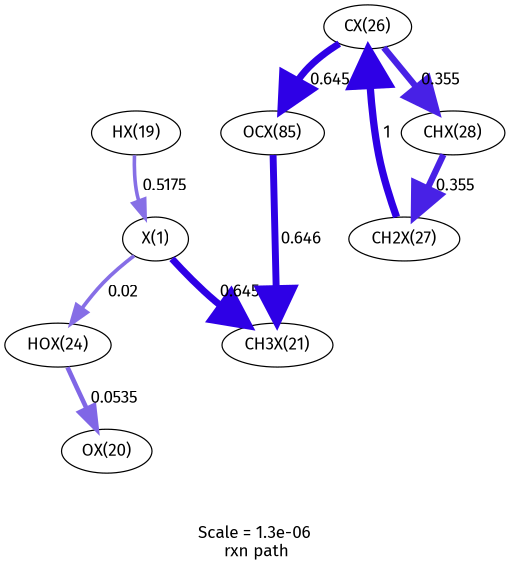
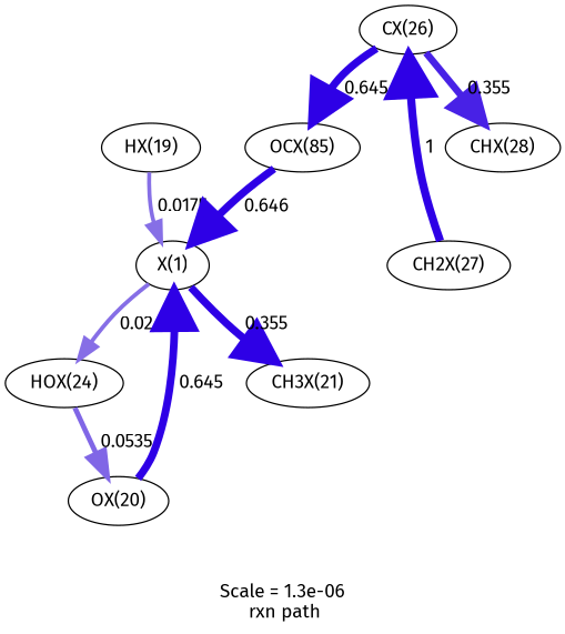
  digraph {
    fontname="Fira Sans"
    label="Scale = 1.3e-06\l rxn path"
    node [fontname="Fira Sans"]
    edge [arrowsize=2.83 color="0.7, 1.15, 0.9" fontname="Fira Sans" penwidth=5.67]
    n1 [label="HX(19)"]
    n2 [label="X(1)"]
    n3 [label="HOX(24)"]
    n4 [label="CH3X(21)"]
    n5 [label="OX(20)"]
    n6 [label="CH2X(27)"]
    n7 [label="CX(26)"]
    n8 [label="OCX(85)"]
    n9 [label="CHX(28)"]
-   n1 -> n2 [arrowsize=1.47 color="0.7, 0.518, 0.9" label=" 0.5175" penwidth=2.95]
+   n1 -> n2 [arrowsize=1.47 color="0.7, 0.518, 0.9" label=" 0.0175" penwidth=2.95]
    n2 -> n3 [arrowsize=1.52 color="0.7, 0.52, 0.9" label=" 0.02" penwidth=3.04]
-   n2 -> n4 [label=" 0.645"]
+   n2 -> n4 [label=" 0.355"]
    n3 -> n5 [arrowsize=1.89 color="0.7, 0.553, 0.9" label=" 0.0535" penwidth=3.79]
+   n5 -> n2 [label=" 0.645"]
    n6 -> n7 [arrowsize=3 color="0.7, 1.5, 0.9" label=" 1" penwidth=6]
    n7 -> n8 [label=" 0.645"]
    n7 -> n9 [arrowsize=2.61 color="0.7, 0.855, 0.9" label=" 0.355" penwidth=5.22]
-   n8 -> n4 [label=" 0.646"]
-   n9 -> n6 [arrowsize=2.61 color="0.7, 0.855, 0.9" label=" 0.355" penwidth=5.22]
+   n8 -> n2 [label=" 0.646"]
  }
